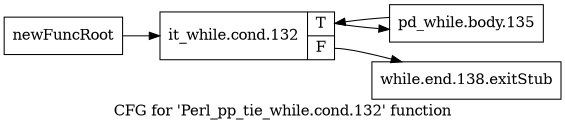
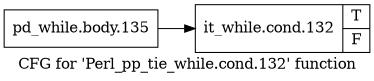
  digraph {
    label="CFG for 'Perl_pp_tie_while.cond.132' function"
    rankdir=LR
    node [shape=record]
-   n1 [label="{newFuncRoot}"]
    n2 [label="{it_while.cond.132|{<s0>T|<s1>F}}"]
-   n3 [label="{while.end.138.exitStub}"]
    n4 [label="{pd_while.body.135}"]
-   n1 -> n2
-   n2 -> n3 [tailport=s1]
-   n2 -> n4 [tailport=s0]
    n4 -> n2
  }
